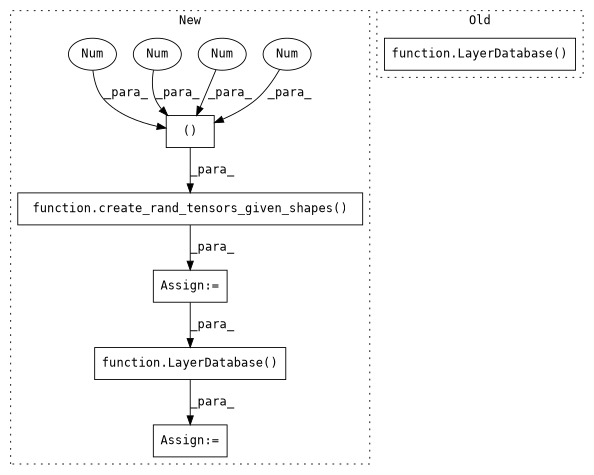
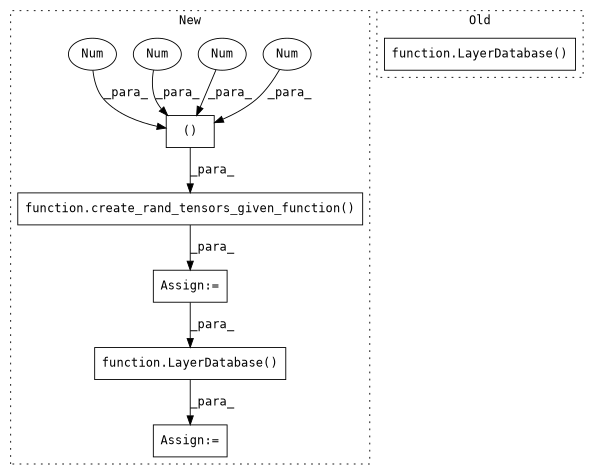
  digraph {
    fontname="DejaVu Sans Mono"
    node [a=76 l=3 shape=box fontname="DejaVu Sans Mono"]
    edge [fontname="DejaVu Sans Mono"]
-   n1 [a=75 l="33,1" label="function.create_rand_tensors_given_shapes()" s="32235,32279"]
+   n1 [a=75 l="33,1" label="function.create_rand_tensors_given_function()" s="32235,32279"]
    n2 [a=75 l="14,1" label="function.LayerDatabase()" s="32305,32337"]
    n3 [a=54 l=13 label="()" s=32198]
    n4 [a=68 label="Assign:=" s=32232]
    n5 [a=68 label="Assign:=" s=32302]
    n6 [label=Num s=32203 shape=ellipse]
    n7 [l=1 label=Num s=32197 shape=ellipse]
    n8 [label=Num s=32208 shape=ellipse]
    n9 [l=1 label=Num s=32200 shape=ellipse]
    n10 [a=75 l="14,31" label="function.LayerDatabase()" s="32083,32111"]
    subgraph cluster_1 {
      label=New
      style=dotted
      n1
      n2
      n3
      n4
      n5
      n6
      n7
      n8
      n9
    }
    subgraph cluster_2 {
      label=Old
      style=dotted
      n10
    }
    n1 -> n4 [label=_para_]
    n2 -> n5 [label=_para_]
    n3 -> n1 [label=_para_]
    n4 -> n2 [label=_para_]
    n6 -> n3 [label=_para_]
    n7 -> n3 [label=_para_]
    n8 -> n3 [label=_para_]
    n9 -> n3 [label=_para_]
  }
